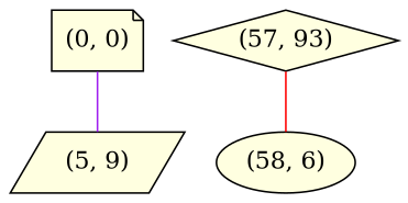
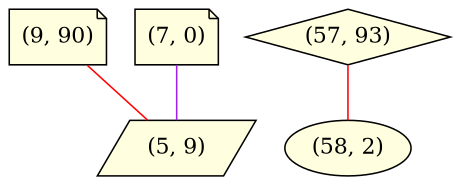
  graph {
    node [fillcolor=lightyellow shape=note style=filled]
    edge [color=red weight=1]
    n1 [label="(5, 9)" shape=parallelogram]
+   "(9, 90)"
    "(57, 93)" [shape=diamond]
-   "(58, 2)" [shape=ellipse label="(58, 6)"]
-   "(0, 0)"
+   "(58, 2)" [shape=ellipse]
+   "(0, 0)" [label="(7, 0)"]
+   "(9, 90)" -- n1
    "(57, 93)" -- "(58, 2)"
    "(0, 0)" -- n1 [color=purple weight=4]
  }
